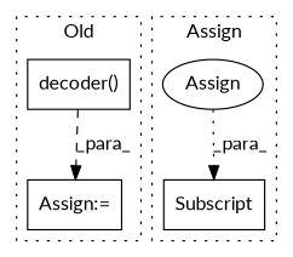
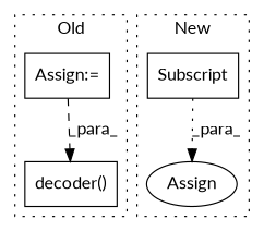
  digraph {
    fontname=Lato
    node [fontname=Lato shape=box]
    edge [fontname=Lato]
    n1 [a=75 l="13,1" label="decoder()" s="1995,2046"]
    n2 [a=68 l=3 label="Assign:=" s=1992]
    n3 [a=63 l="10,0" label=Subscript s="2244,0"]
    n4 [a=76 l=1 label=Assign s=2252 shape=ellipse]
    subgraph cluster_1 {
      label=Old
      style=dotted
      n1
      n2
    }
    subgraph cluster_2 {
-     label=Assign
+     label=New
      style=dotted
      n3
      n4
    }
-   n1 -> n2 [label=_para_ style=dashed]
-   n4 -> n3 [label=_para_ style=dotted]
+   n2 -> n1 [label=_para_ style=dashed]
+   n3 -> n4 [label=_para_ style=dotted]
  }
